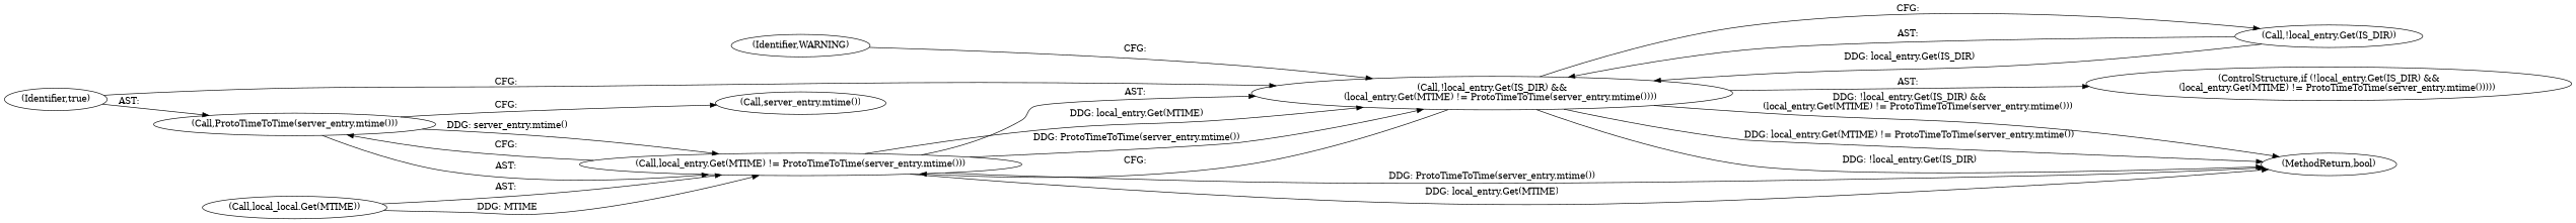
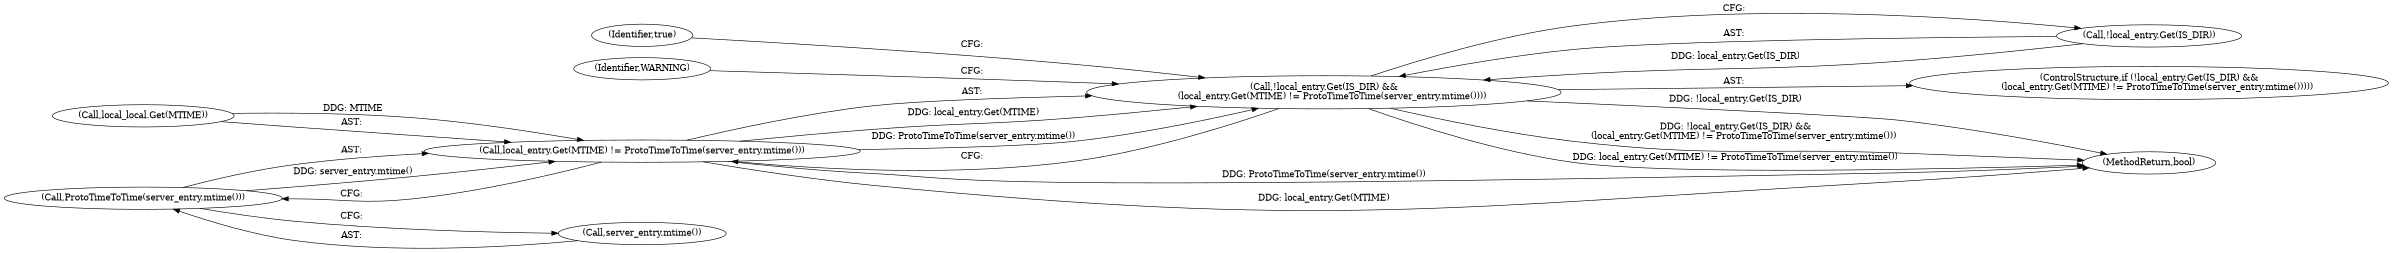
  digraph {
    rankdir=LR
    n1 [label="(Call,ProtoTimeToTime(server_entry.mtime()))"]
    n2 [label="(Call,local_entry.Get(MTIME) != ProtoTimeToTime(server_entry.mtime()))"]
    n3 [label="(Call,server_entry.mtime())"]
    n4 [label="(MethodReturn,bool)"]
    n5 [label="(Call,!local_entry.Get(IS_DIR) &&\n      (local_entry.Get(MTIME) != ProtoTimeToTime(server_entry.mtime())))"]
    n6 [label="(Call,!local_entry.Get(IS_DIR))"]
    n7 [label="(ControlStructure,if (!local_entry.Get(IS_DIR) &&\n      (local_entry.Get(MTIME) != ProtoTimeToTime(server_entry.mtime()))))"]
    n8 [label="(Identifier,true)"]
    n9 [label="(Identifier,WARNING)"]
    n10 [label="(Call,local_local.Get(MTIME))"]
    n1 -> n2 [label="AST: "]
    n1 -> n2 [label="DDG: server_entry.mtime()"]
    n1 -> n3 [label="CFG: "]
    n2 -> n1 [label="CFG: "]
    n2 -> n4 [label="DDG: ProtoTimeToTime(server_entry.mtime())"]
    n2 -> n4 [label="DDG: local_entry.Get(MTIME)"]
    n2 -> n5 [label="AST: "]
    n2 -> n5 [label="DDG: local_entry.Get(MTIME)"]
    n2 -> n5 [label="DDG: ProtoTimeToTime(server_entry.mtime())"]
-   n8 -> n1 [label="AST: "]
+   n3 -> n1 [label="AST: "]
    n5 -> n2 [label="CFG: "]
    n5 -> n4 [label="DDG: local_entry.Get(MTIME) != ProtoTimeToTime(server_entry.mtime())"]
    n5 -> n4 [label="DDG: !local_entry.Get(IS_DIR)"]
    n5 -> n4 [label="DDG: !local_entry.Get(IS_DIR) &&\n      (local_entry.Get(MTIME) != ProtoTimeToTime(server_entry.mtime()))"]
    n5 -> n6 [label="CFG: "]
    n5 -> n7 [label="AST: "]
    n6 -> n5 [label="AST: "]
    n6 -> n5 [label="DDG: local_entry.Get(IS_DIR)"]
    n8 -> n5 [label="CFG: "]
    n9 -> n5 [label="CFG: "]
    n10 -> n2 [label="AST: "]
    n10 -> n2 [label="DDG: MTIME"]
  }
